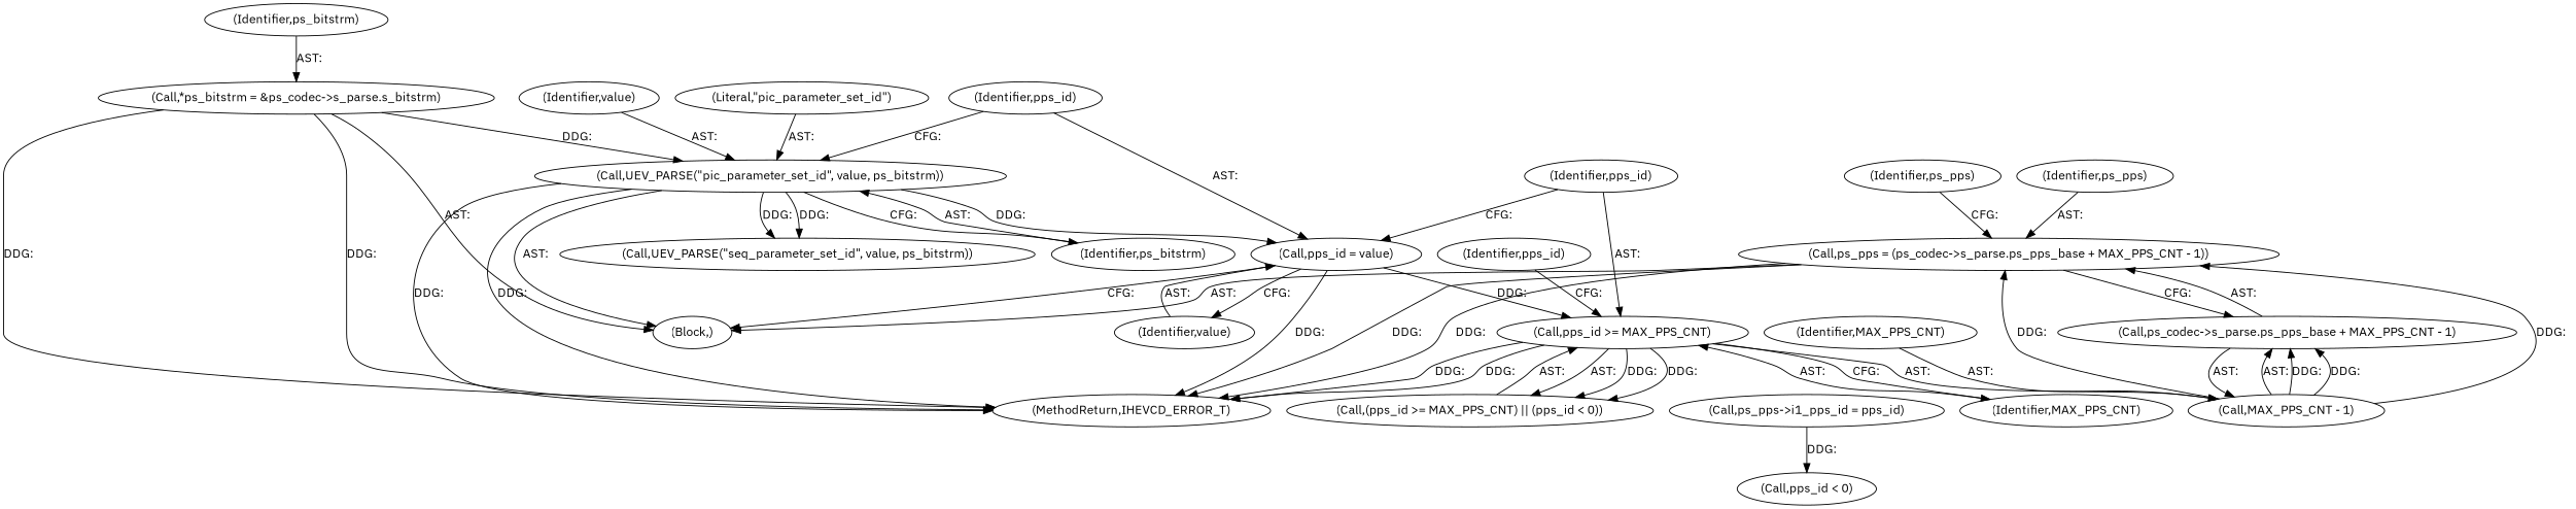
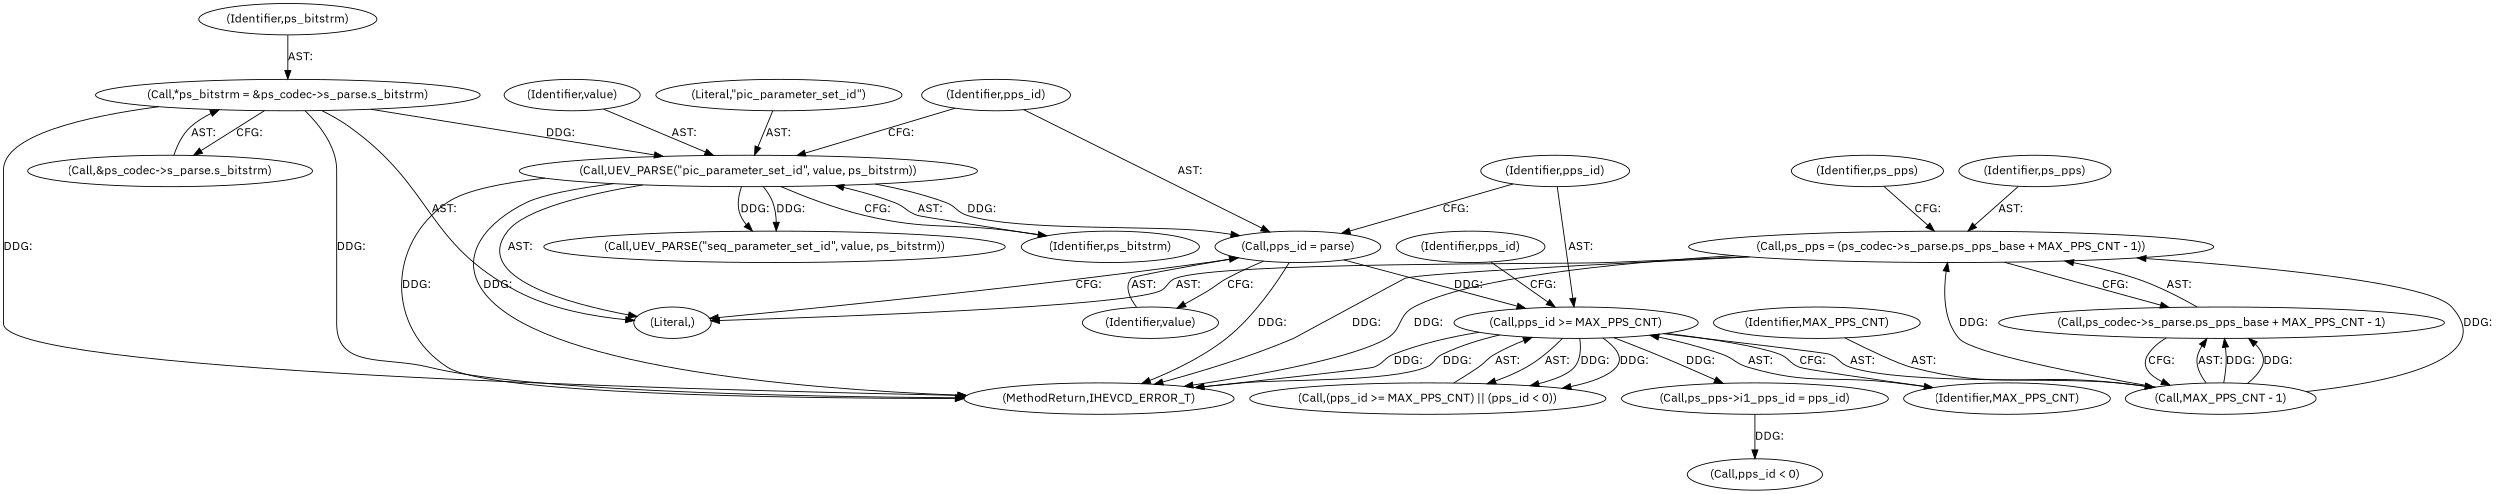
  digraph {
    fontname="IBM Plex Sans"
    node [fontname="IBM Plex Sans"]
    edge [fontname="IBM Plex Sans"]
    n1 [label="(Call,ps_pps = (ps_codec->s_parse.ps_pps_base + MAX_PPS_CNT - 1))"]
    n2 [label="(MethodReturn,IHEVCD_ERROR_T)"]
-   n3 [label="(Block,)"]
+   n3 [label="(Literal,)"]
    n4 [label="(Call,ps_codec->s_parse.ps_pps_base + MAX_PPS_CNT - 1)"]
    n5 [label="(Call,MAX_PPS_CNT - 1)"]
    n6 [label="(Call,pps_id >= MAX_PPS_CNT)"]
    n7 [label="(Identifier,MAX_PPS_CNT)"]
    n8 [label="(Call,(pps_id >= MAX_PPS_CNT) || (pps_id < 0))"]
    n9 [label="(Call,ps_pps->i1_pps_id = pps_id)"]
    n10 [label="(Call,pps_id < 0)"]
-   n11 [label="(Call,pps_id = value)"]
+   n11 [label="(Call,pps_id = parse)"]
    n12 [label="(Identifier,value)"]
    n13 [label="(Call,UEV_PARSE(\"pic_parameter_set_id\", value, ps_bitstrm))"]
    n14 [label="(Call,UEV_PARSE(\"seq_parameter_set_id\", value, ps_bitstrm))"]
    n15 [label="(Identifier,ps_bitstrm)"]
    n16 [label="(Call,*ps_bitstrm = &ps_codec->s_parse.s_bitstrm)"]
+   n17 [label="(Call,&ps_codec->s_parse.s_bitstrm)"]
    n18 [label="(Identifier,ps_bitstrm)"]
    n19 [label="(Literal,\"pic_parameter_set_id\")"]
    n20 [label="(Identifier,pps_id)"]
    n21 [label="(Identifier,pps_id)"]
    n22 [label="(Identifier,ps_pps)"]
    n23 [label="(Identifier,pps_id)"]
    n24 [label="(Identifier,ps_pps)"]
    n25 [label="(Identifier,MAX_PPS_CNT)"]
    n26 [label="(Identifier,value)"]
    n1 -> n2 [label="DDG: "]
    n1 -> n2 [label="DDG: "]
    n1 -> n3 [label="AST: "]
    n1 -> n4 [label="CFG: "]
    n4 -> n1 [label="AST: "]
-   n4 -> n5 [label="AST: "]
+   n4 -> n5 [label="CFG: "]
    n5 -> n1 [label="DDG: "]
    n5 -> n1 [label="DDG: "]
    n5 -> n4 [label="AST: "]
    n5 -> n4 [label="DDG: "]
    n5 -> n4 [label="DDG: "]
    n6 -> n2 [label="DDG: "]
    n6 -> n2 [label="DDG: "]
    n6 -> n5 [label="AST: "]
    n6 -> n7 [label="CFG: "]
    n6 -> n8 [label="AST: "]
    n6 -> n8 [label="DDG: "]
    n6 -> n8 [label="DDG: "]
+   n6 -> n9 [label="DDG: "]
    n7 -> n6 [label="AST: "]
    n8 -> n6 [label="AST: "]
    n9 -> n10 [label="DDG: "]
    n11 -> n2 [label="DDG: "]
    n11 -> n3 [label="CFG: "]
    n11 -> n6 [label="DDG: "]
    n11 -> n12 [label="CFG: "]
    n12 -> n11 [label="AST: "]
    n13 -> n2 [label="DDG: "]
    n13 -> n2 [label="DDG: "]
    n13 -> n3 [label="AST: "]
    n13 -> n11 [label="DDG: "]
    n13 -> n14 [label="DDG: "]
    n13 -> n14 [label="DDG: "]
    n13 -> n15 [label="CFG: "]
    n15 -> n13 [label="AST: "]
    n16 -> n2 [label="DDG: "]
    n16 -> n2 [label="DDG: "]
    n16 -> n3 [label="AST: "]
    n16 -> n13 [label="DDG: "]
+   n16 -> n17 [label="CFG: "]
+   n17 -> n16 [label="AST: "]
    n18 -> n16 [label="AST: "]
    n19 -> n13 [label="AST: "]
    n20 -> n6 [label="CFG: "]
    n21 -> n11 [label="AST: "]
    n21 -> n13 [label="CFG: "]
    n22 -> n1 [label="CFG: "]
    n23 -> n6 [label="AST: "]
    n23 -> n11 [label="CFG: "]
    n24 -> n1 [label="AST: "]
    n25 -> n5 [label="AST: "]
    n26 -> n13 [label="AST: "]
  }
